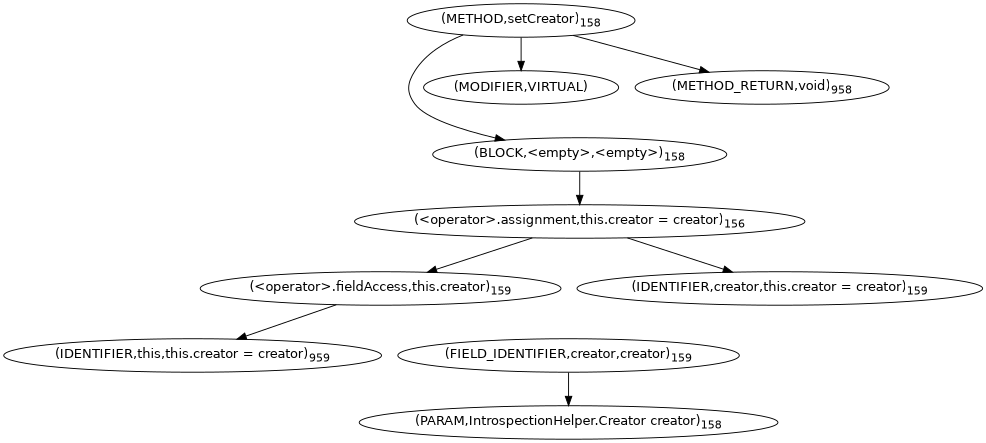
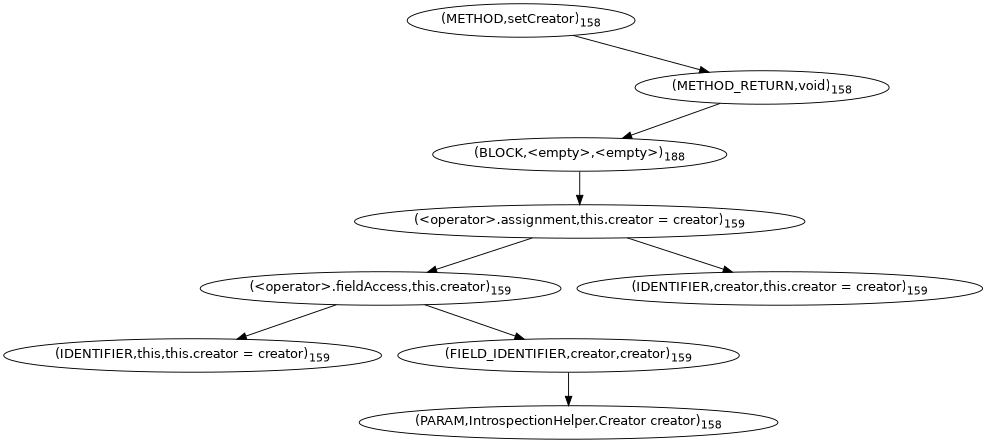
  digraph {
    fontname="DejaVu Sans"
    node [fontname="DejaVu Sans"]
    edge [fontname="DejaVu Sans"]
    n1 [label=<(METHOD,setCreator)<SUB>158</SUB>>]
-   n2 [label=<(BLOCK,&lt;empty&gt;,&lt;empty&gt;)<SUB>158</SUB>>]
-   n3 [label=<(MODIFIER,VIRTUAL)>]
-   n4 [label=<(METHOD_RETURN,void)<SUB>958</SUB>>]
+   n2 [label=<(BLOCK,&lt;empty&gt;,&lt;empty&gt;)<SUB>188</SUB>>]
+   n4 [label=<(METHOD_RETURN,void)<SUB>158</SUB>>]
    n5 [label=<(PARAM,IntrospectionHelper.Creator creator)<SUB>158</SUB>>]
-   n6 [label=<(&lt;operator&gt;.assignment,this.creator = creator)<SUB>156</SUB>>]
+   n6 [label=<(&lt;operator&gt;.assignment,this.creator = creator)<SUB>159</SUB>>]
    n7 [label=<(&lt;operator&gt;.fieldAccess,this.creator)<SUB>159</SUB>>]
    n8 [label=<(IDENTIFIER,creator,this.creator = creator)<SUB>159</SUB>>]
-   n9 [label=<(IDENTIFIER,this,this.creator = creator)<SUB>959</SUB>>]
+   n9 [label=<(IDENTIFIER,this,this.creator = creator)<SUB>159</SUB>>]
    n10 [label=<(FIELD_IDENTIFIER,creator,creator)<SUB>159</SUB>>]
-   n1 -> n2
-   n1 -> n3
+   n4 -> n2
    n1 -> n4
    n2 -> n6
    n6 -> n7
    n6 -> n8
    n7 -> n9
+   n7 -> n10
    n10 -> n5
  }
